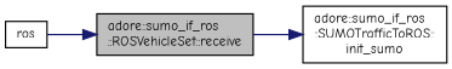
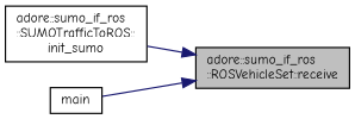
  digraph {
    fontname="Comic Neue"
    rankdir=RL
    node [color=black fillcolor=white fontname="Comic Neue" fontsize=10 shape=record style=filled]
    edge [color=midnightblue dir=back fontname="Comic Neue" fontsize=10 labelfontname=Helvetica labelfontsize=10 style=solid]
    n1 [fillcolor=grey75 fontcolor=black height=0.2 label="adore::sumo_if_ros\l::ROSVehicleSet::receive" width=0.4]
    n2 [height=0.2 label="adore::sumo_if_ros\l::SUMOTrafficToROS::\linit_sumo" width=0.4]
-   n3 [height=0.2 label=ros width=0.4]
-   n2 -> n1
+   n3 [height=0.2 label=main width=0.4]
+   n1 -> n2
    n1 -> n3
  }
